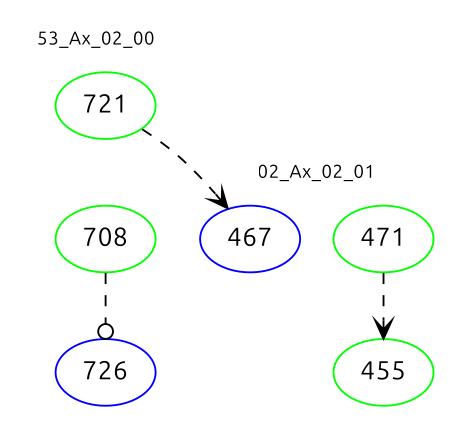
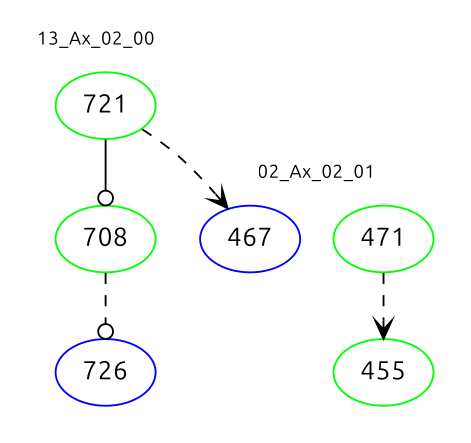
  digraph {
    fontname=Ubuntu
    node [color=green fontname=Ubuntu]
    edge [arrowhead=vee color=black fontname=Ubuntu style=dashed]
    n1 [label=471]
    n2 [label=455]
    n3 [color=blue label=467]
    n4 [label=721]
    n5 [label=708]
    n6 [color=blue label=726]
    subgraph cluster_1 {
      color=white
      fontsize=10
      label="02_Ax_02_01"
      n1
      n2
      n3
    }
    subgraph cluster_2 {
      color=white
      fontsize=10
-     label="53_Ax_02_00"
+     label="13_Ax_02_00"
      n4
      n5
      n6
    }
    n1 -> n2
    n4 -> n3
+   n4 -> n5 [arrowhead=odot style=solid]
    n5 -> n6 [arrowhead=odot]
  }
